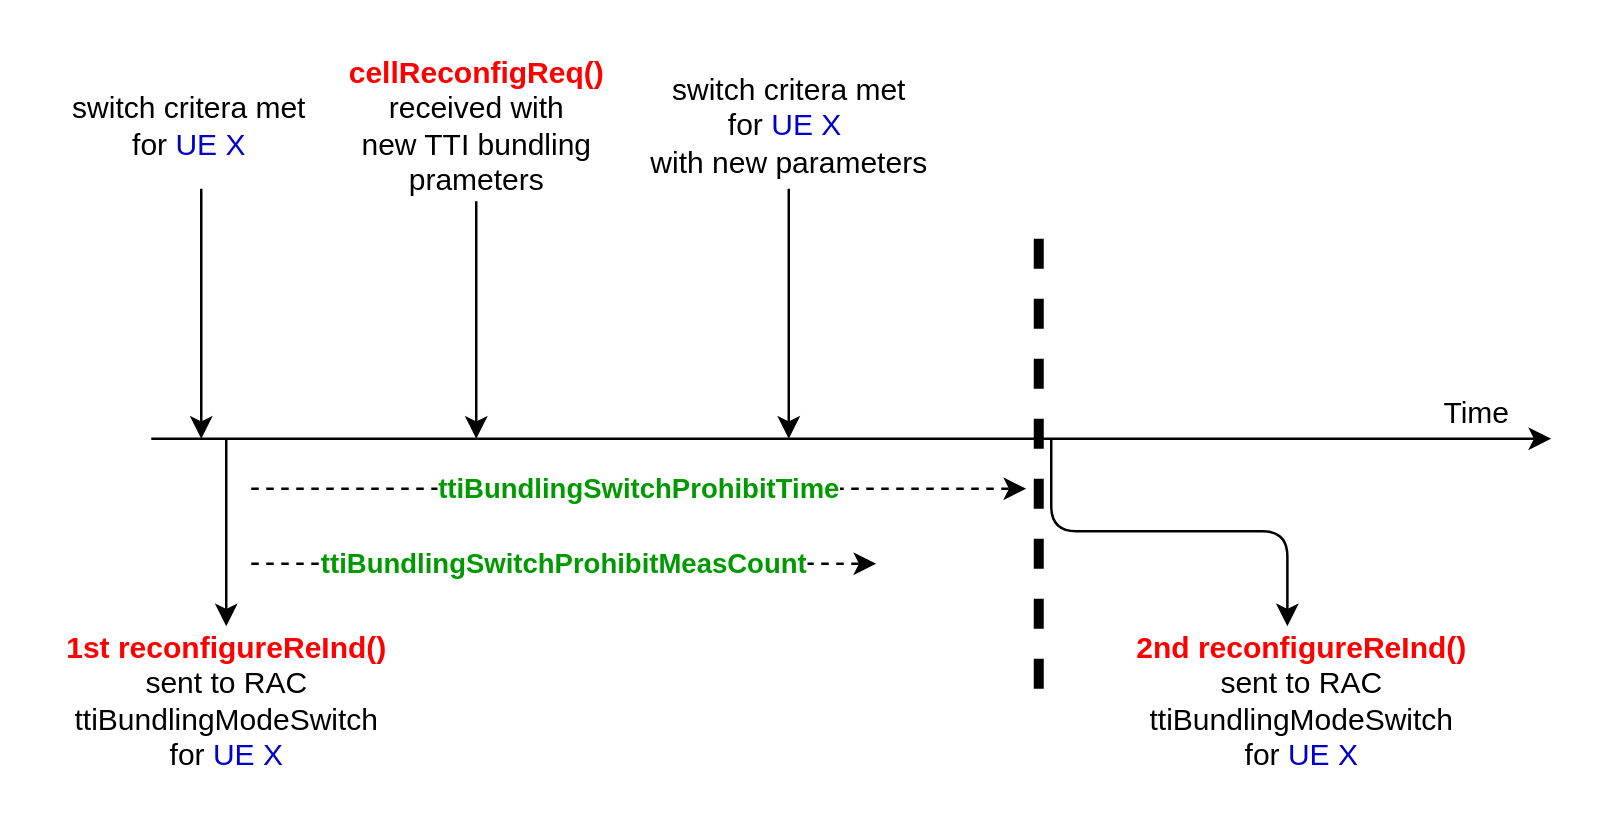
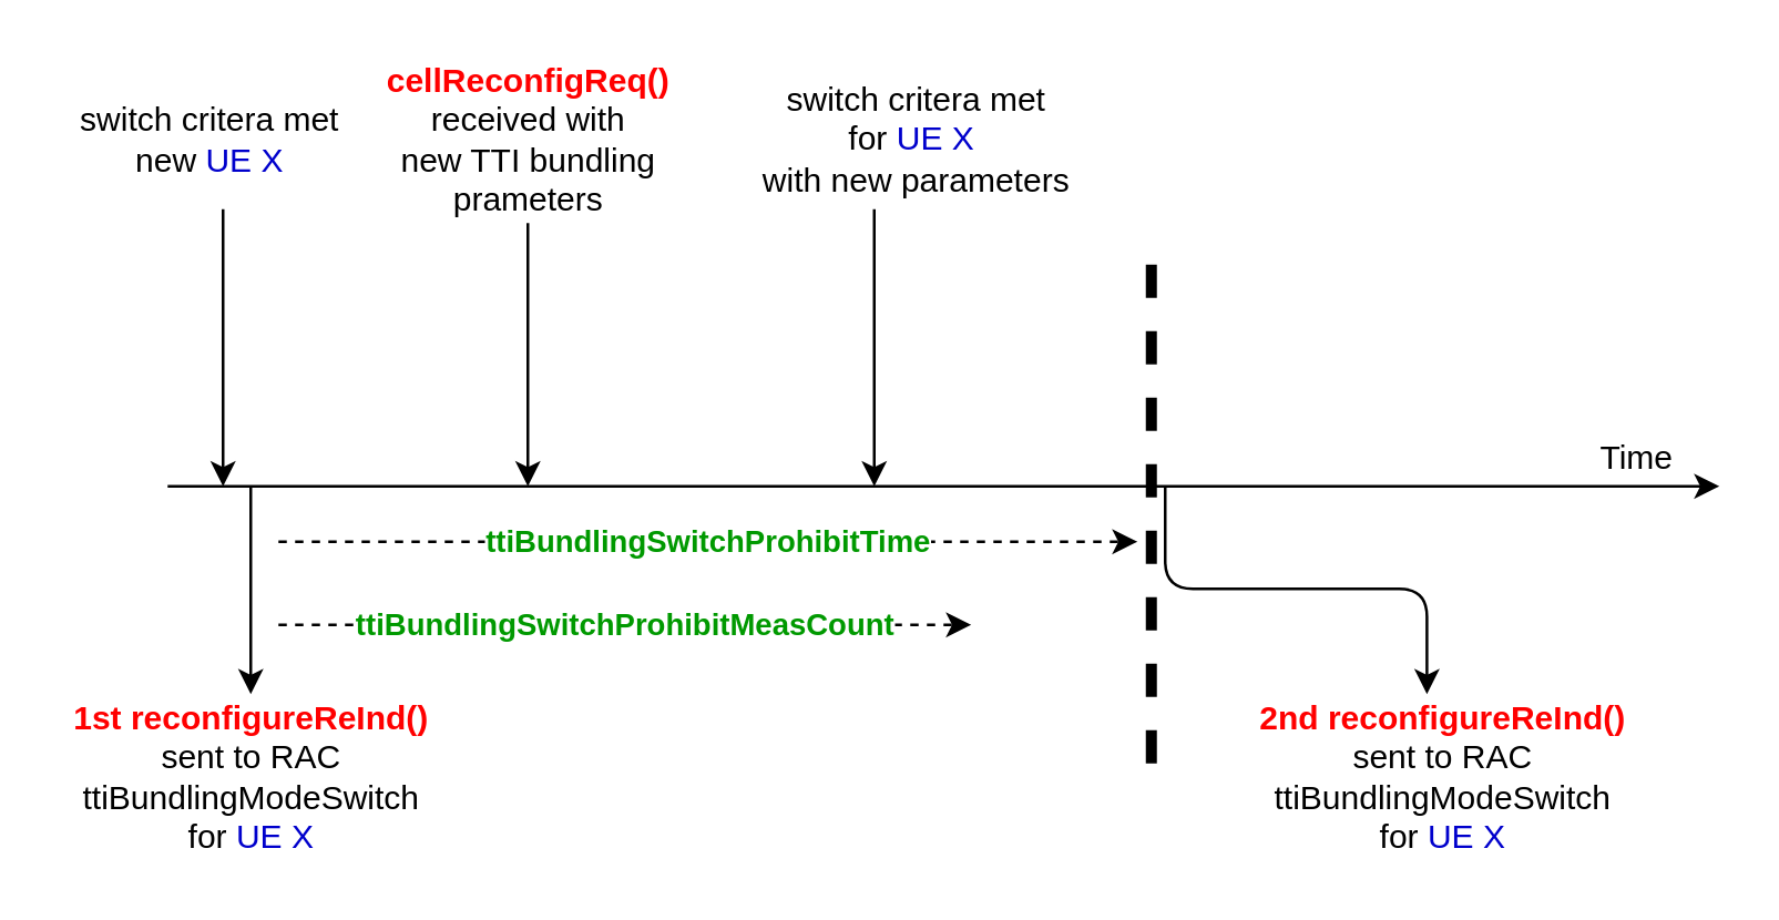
  <mxCell id="0" />
  <mxCell id="1" parent="0" />
  <mxCell id="2" value="" style="endArrow=classic;html=1;" edge="1" parent="1"><mxGeometry width="50" height="50" relative="1" as="geometry"><mxPoint x="60" y="175" as="sourcePoint" /><mxPoint x="620" y="175" as="targetPoint" /></mxGeometry></mxCell>
  <mxCell id="3" value="" style="edgeStyle=elbowEdgeStyle;elbow=vertical;endArrow=classic;html=1;" edge="1" parent="1" target="4"><mxGeometry width="50" height="50" relative="1" as="geometry"><mxPoint x="90" y="175" as="sourcePoint" /><mxPoint x="80" y="205" as="targetPoint" /></mxGeometry></mxCell>
  <mxCell id="4" value="&lt;b&gt;&lt;font color=&quot;#FF0000&quot;&gt;1st reconfigureReInd()&lt;/font&gt;&lt;/b&gt; &lt;br&gt;&lt;div&gt;sent to RAC &lt;br&gt;&lt;/div&gt;&lt;div&gt;ttiBundlingModeSwitch &lt;br&gt;&lt;/div&gt;&lt;div&gt;for &lt;font color=&quot;#0000CC&quot;&gt;UE X&lt;/font&gt;&lt;br&gt;&lt;/div&gt;" style="text;html=1;resizable=0;autosize=1;align=center;verticalAlign=middle;points=[];fillColor=none;strokeColor=none;rounded=0;rotation=0;" vertex="1" parent="1"><mxGeometry x="20" y="250" width="140" height="60" as="geometry" /></mxCell>
  <mxCell id="5" value="" style="edgeStyle=elbowEdgeStyle;elbow=vertical;endArrow=classic;html=1;" edge="1" parent="1" source="8"><mxGeometry width="50" height="50" relative="1" as="geometry"><mxPoint x="190" y="85" as="sourcePoint" /><mxPoint x="190" y="175" as="targetPoint" /></mxGeometry></mxCell>
  <mxCell id="6" value="&lt;font color=&quot;#009900&quot;&gt;&lt;b&gt;ttiBundlingSwitchProhibitTime&lt;/b&gt;&lt;/font&gt;" style="endArrow=classic;html=1;dashed=1;" edge="1" parent="1"><mxGeometry width="50" height="50" relative="1" as="geometry"><mxPoint x="100" y="195" as="sourcePoint" /><mxPoint x="410" y="195" as="targetPoint" /></mxGeometry></mxCell>
  <mxCell id="7" value="&lt;font color=&quot;#009900&quot;&gt;&lt;b&gt;ttiBundlingSwitchProhibitMeasCount&lt;/b&gt;&lt;/font&gt;" style="endArrow=classic;html=1;dashed=1;" edge="1" parent="1"><mxGeometry width="50" height="50" relative="1" as="geometry"><mxPoint x="100" y="225" as="sourcePoint" /><mxPoint x="350" y="225" as="targetPoint" /></mxGeometry></mxCell>
  <mxCell id="8" value="&lt;div&gt;&lt;b&gt;&lt;font color=&quot;#FF0000&quot;&gt;cellReconfigReq()&lt;/font&gt;&lt;/b&gt; &lt;br&gt;&lt;/div&gt;&lt;div&gt;received with &lt;br&gt;&lt;/div&gt;&lt;div&gt;new TTI bundling &lt;br&gt;&lt;/div&gt;&lt;div&gt;prameters &lt;br&gt;&lt;/div&gt;" style="text;html=1;resizable=0;autosize=1;align=center;verticalAlign=middle;points=[];fillColor=none;strokeColor=none;rounded=0;" vertex="1" parent="1"><mxGeometry x="130" y="20" width="120" height="60" as="geometry" /></mxCell>
- <mxCell id="9" value="&lt;div&gt;switch critera met &lt;br&gt;&lt;/div&gt;&lt;div&gt;for &lt;font color=&quot;#0000CC&quot;&gt;UE X&lt;/font&gt;&amp;nbsp; &lt;br&gt;&lt;/div&gt;&lt;div&gt;with new parameters&lt;br&gt;&lt;/div&gt;" style="text;html=1;resizable=0;autosize=1;align=center;verticalAlign=middle;points=[];fillColor=none;strokeColor=none;rounded=0;" vertex="1" parent="1"><mxGeometry x="250" y="25" width="130" height="50" as="geometry" /></mxCell>
+ <mxCell id="9" value="&lt;div&gt;switch critera met &lt;br&gt;&lt;/div&gt;&lt;div&gt;for &lt;font color=&quot;#0000CC&quot;&gt;UE X&lt;/font&gt;&amp;nbsp; &lt;br&gt;&lt;/div&gt;&lt;div&gt;with new parameters&lt;br&gt;&lt;/div&gt;" style="text;html=1;resizable=0;autosize=1;align=center;verticalAlign=middle;points=[];fillColor=none;strokeColor=none;rounded=0;" vertex="1" parent="1"><mxGeometry x="265" y="25" width="130" height="50" as="geometry" /></mxCell>
  <mxCell id="10" value="" style="edgeStyle=elbowEdgeStyle;elbow=vertical;endArrow=classic;html=1;" edge="1" parent="1" source="9"><mxGeometry width="50" height="50" relative="1" as="geometry"><mxPoint x="310" y="95" as="sourcePoint" /><mxPoint x="315" y="175" as="targetPoint" /><Array as="points"><mxPoint x="315" y="105" /><mxPoint x="330" y="135" /><mxPoint x="340" y="105" /><mxPoint x="330" y="125" /><mxPoint x="284" y="135" /><mxPoint x="470" y="125" /><mxPoint x="310" y="105" /></Array></mxGeometry></mxCell>
  <mxCell id="11" value="" style="line;strokeWidth=4;direction=south;html=1;perimeter=backbonePerimeter;points=[];outlineConnect=0;dashed=1;" vertex="1" parent="1"><mxGeometry x="410" y="95" width="10" height="190" as="geometry" /></mxCell>
  <mxCell id="12" value="" style="edgeStyle=elbowEdgeStyle;elbow=vertical;endArrow=classic;html=1;entryX=0.463;entryY=0;entryDx=0;entryDy=0;entryPerimeter=0;" edge="1" parent="1" target="13"><mxGeometry width="50" height="50" relative="1" as="geometry"><mxPoint x="420" y="175" as="sourcePoint" /><mxPoint x="470" y="248" as="targetPoint" /><Array as="points"><mxPoint x="460" y="212" /></Array></mxGeometry></mxCell>
  <mxCell id="13" value="&lt;div&gt;&lt;b&gt;&lt;font color=&quot;#FF0000&quot;&gt;2nd reconfigureReInd()&lt;/font&gt;&lt;/b&gt; &lt;br&gt;&lt;/div&gt;&lt;div&gt;sent to RAC&lt;br&gt;&lt;/div&gt;&lt;div&gt;ttiBundlingModeSwitch&lt;br&gt;&lt;/div&gt;&lt;div&gt;for &lt;font color=&quot;#0000CC&quot;&gt;UE X&lt;/font&gt;&lt;br&gt;&lt;/div&gt;" style="text;html=1;resizable=0;autosize=1;align=center;verticalAlign=middle;points=[];fillColor=none;strokeColor=none;rounded=0;rotation=0;" vertex="1" parent="1"><mxGeometry x="445" y="250" width="150" height="60" as="geometry" /></mxCell>
  <mxCell id="14" value="Time" style="text;html=1;resizable=0;autosize=1;align=center;verticalAlign=middle;points=[];fillColor=none;strokeColor=none;rounded=0;dashed=1;" vertex="1" parent="1"><mxGeometry x="570" y="155" width="40" height="20" as="geometry" /></mxCell>
  <mxCell id="15" value="" style="edgeStyle=elbowEdgeStyle;elbow=vertical;endArrow=classic;html=1;" edge="1" parent="1"><mxGeometry width="50" height="50" relative="1" as="geometry"><mxPoint x="80" y="75" as="sourcePoint" /><mxPoint x="80" y="175" as="targetPoint" /></mxGeometry></mxCell>
- <mxCell id="16" value="&lt;div&gt;switch critera met&lt;/div&gt;&lt;div&gt;for &lt;font color=&quot;#0000CC&quot;&gt;UE X&lt;/font&gt;&lt;br&gt;&lt;/div&gt;" style="text;html=1;resizable=0;autosize=1;align=center;verticalAlign=middle;points=[];fillColor=none;strokeColor=none;rounded=0;" vertex="1" parent="1"><mxGeometry x="20" y="35" width="110" height="30" as="geometry" /></mxCell>
+ <mxCell id="16" value="&lt;div&gt;switch critera met&lt;/div&gt;&lt;div&gt;new &lt;font color=&quot;#0000CC&quot;&gt;UE X&lt;/font&gt;&lt;br&gt;&lt;/div&gt;" style="text;html=1;resizable=0;autosize=1;align=center;verticalAlign=middle;points=[];fillColor=none;strokeColor=none;rounded=0;" vertex="1" parent="1"><mxGeometry x="20" y="35" width="110" height="30" as="geometry" /></mxCell>
